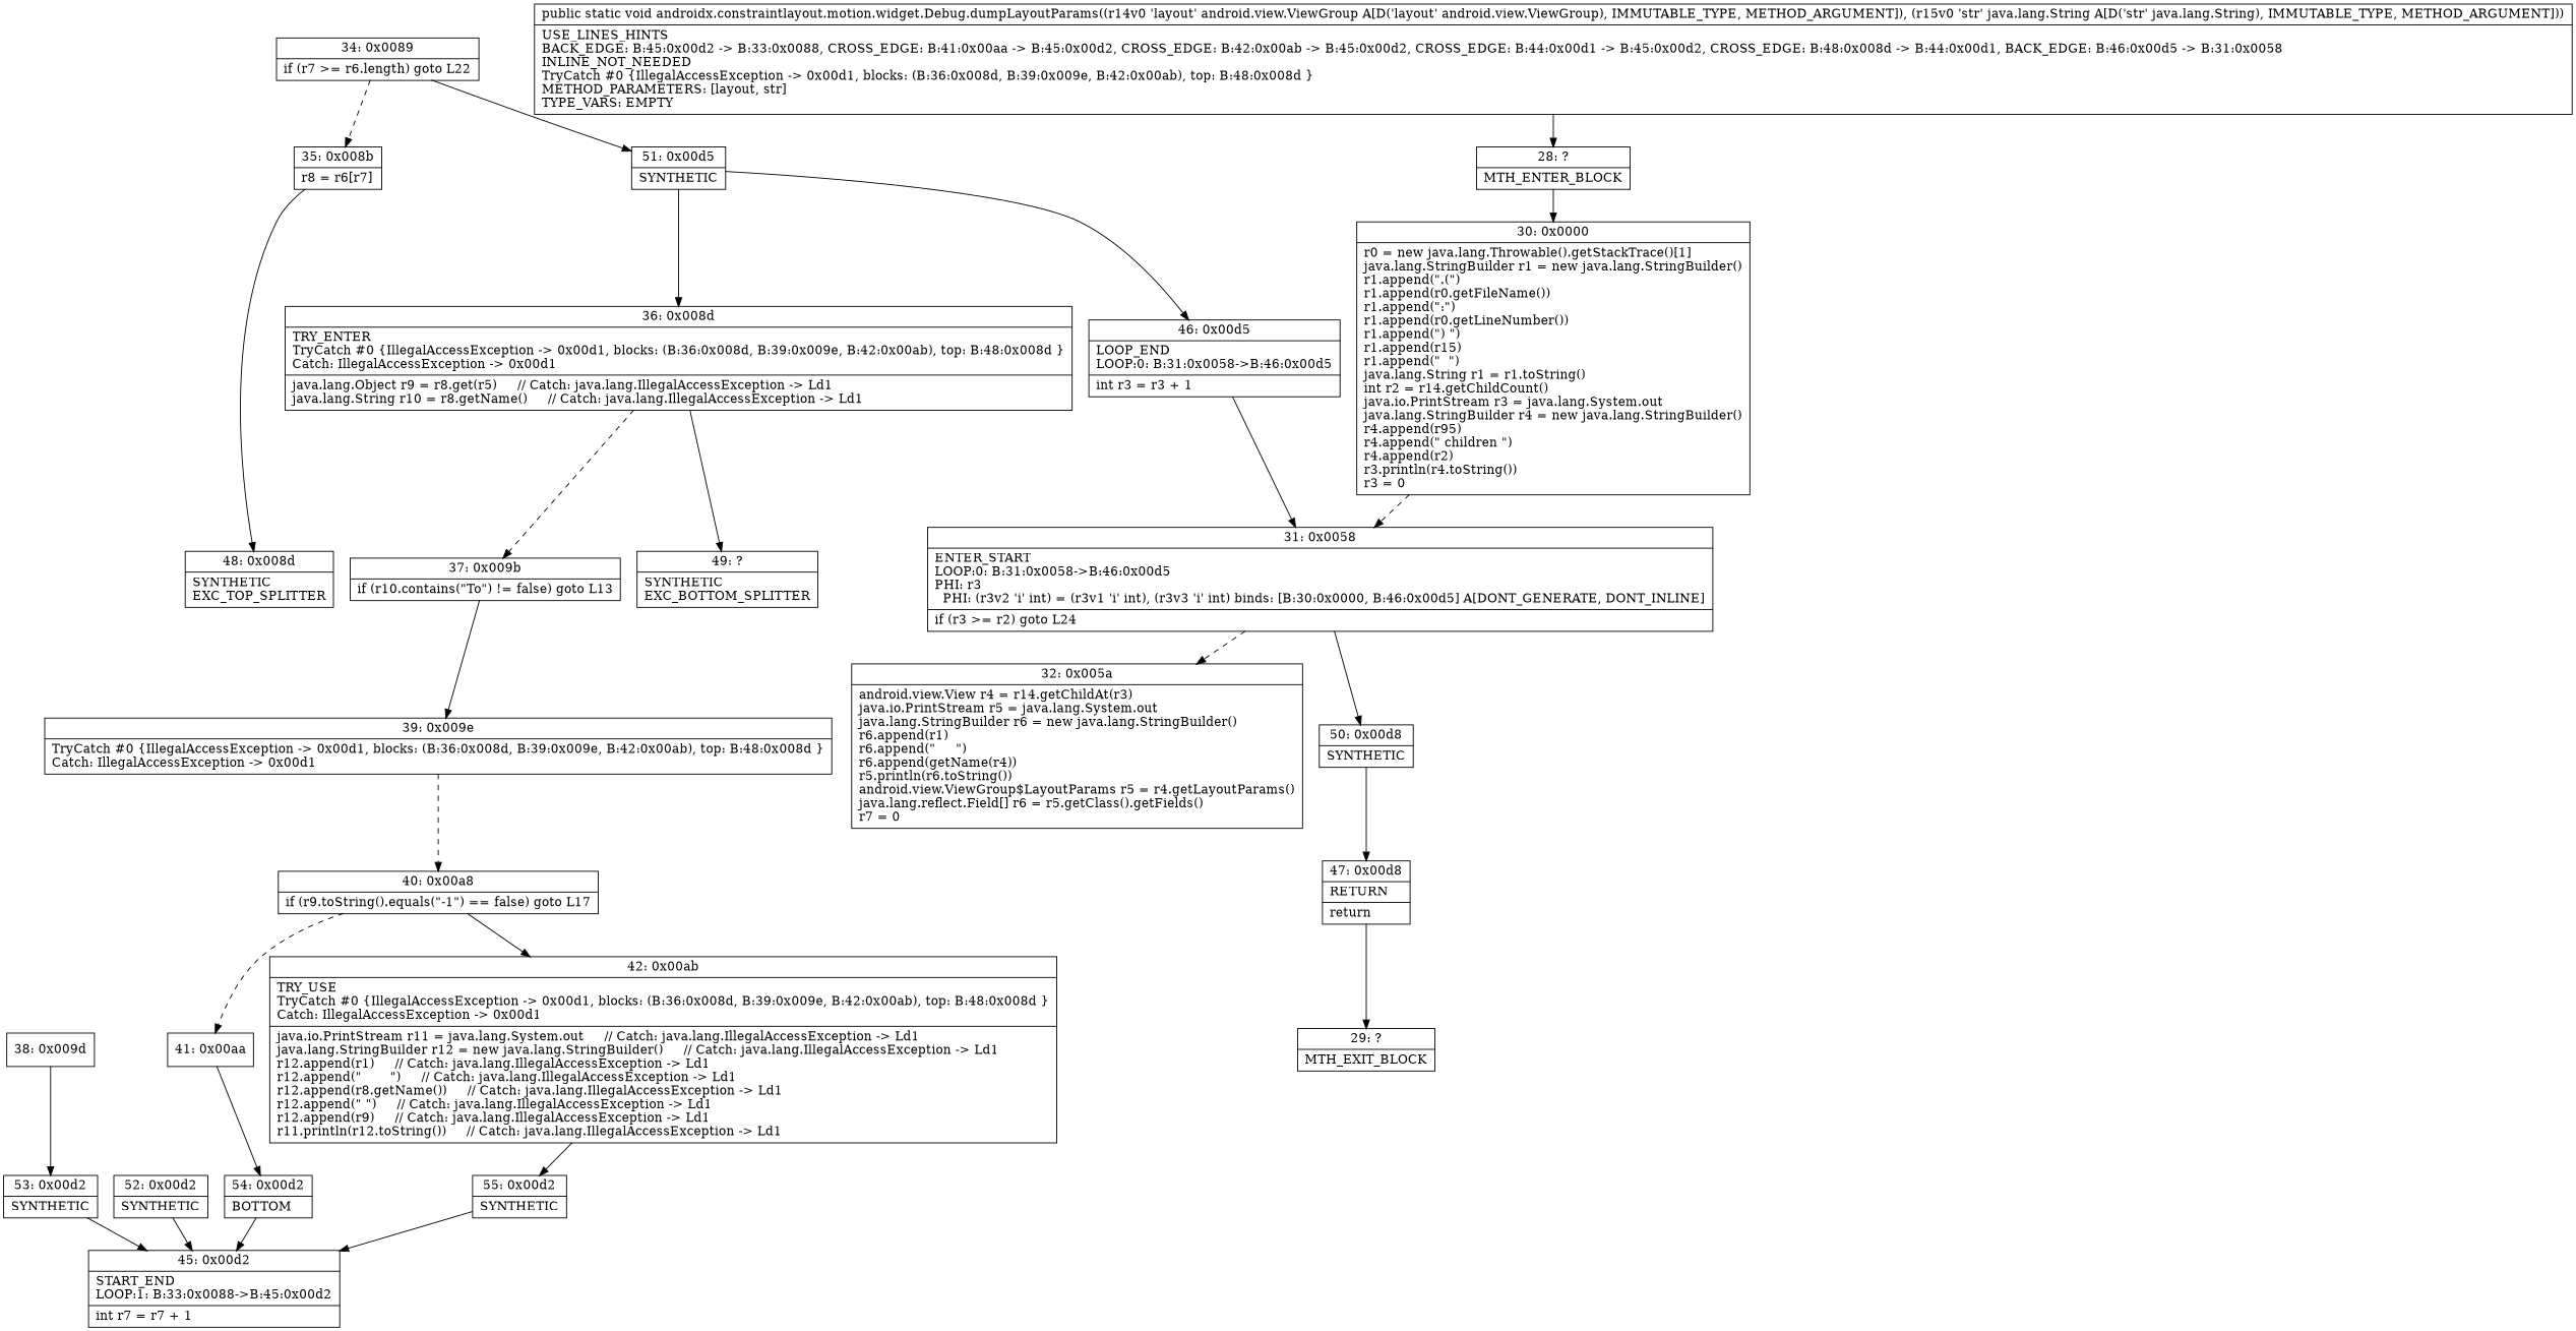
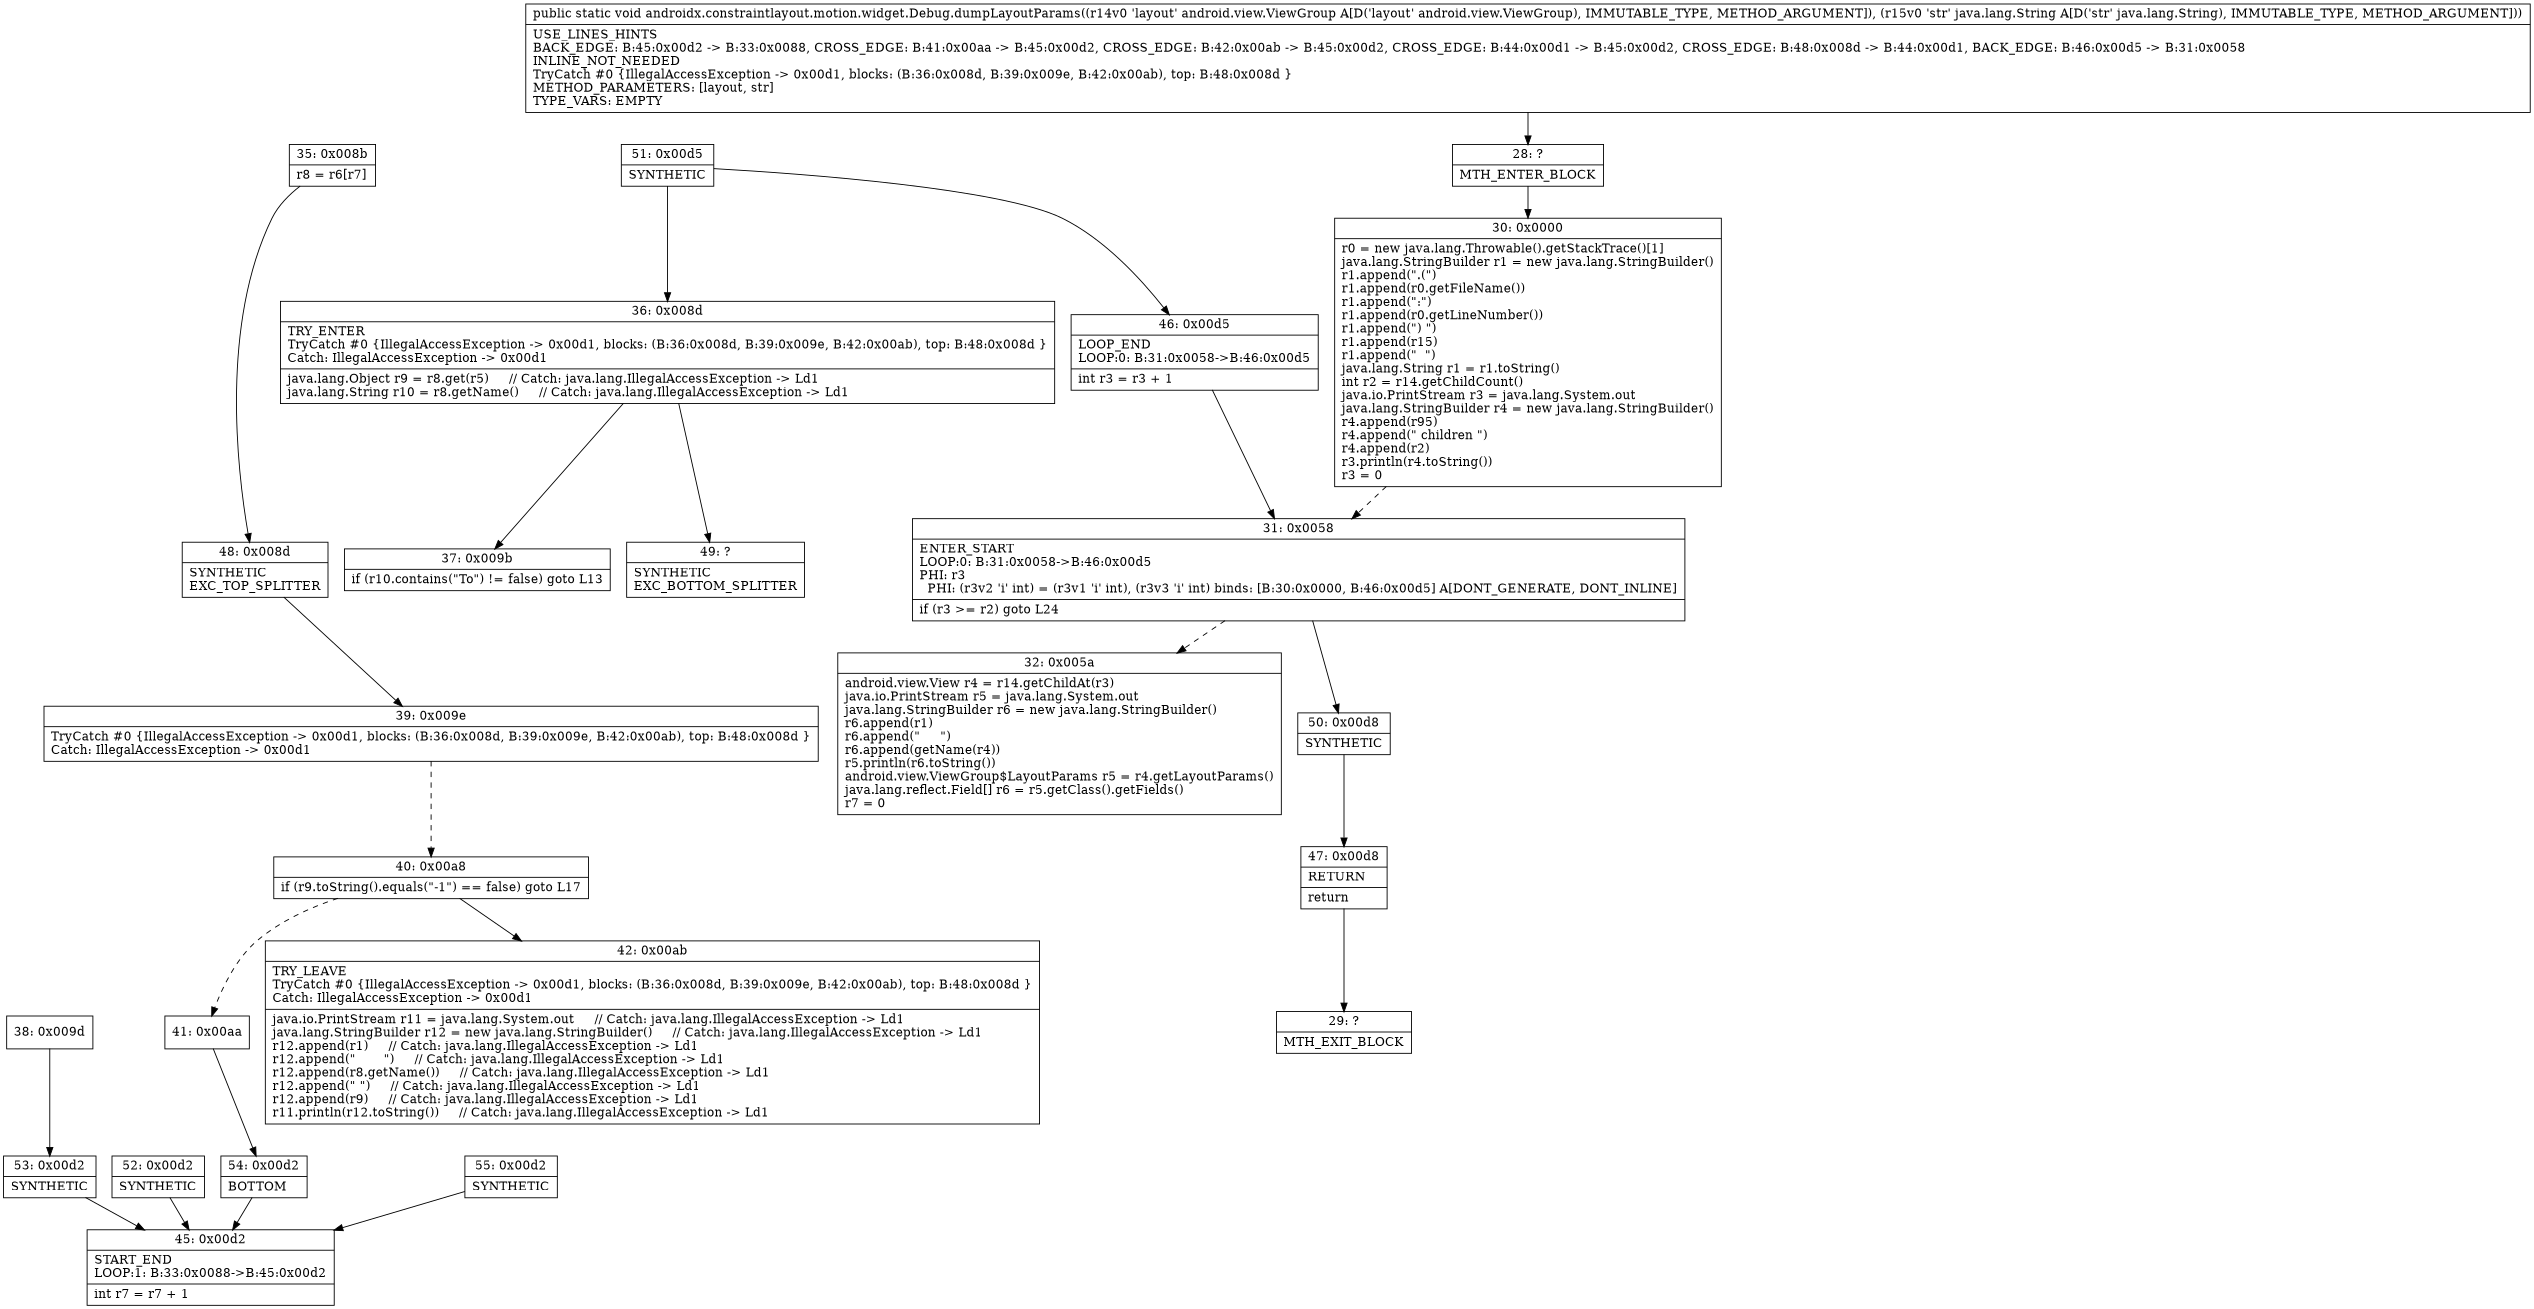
  digraph {
    node [shape=record]
    n1 [label="{28\:\ ?|MTH_ENTER_BLOCK\l}"]
    n2 [label="{30\:\ 0x0000|r0 = new java.lang.Throwable().getStackTrace()[1]\ljava.lang.StringBuilder r1 = new java.lang.StringBuilder()\lr1.append(\".(\")\lr1.append(r0.getFileName())\lr1.append(\":\")\lr1.append(r0.getLineNumber())\lr1.append(\") \")\lr1.append(r15)\lr1.append(\"  \")\ljava.lang.String r1 = r1.toString()\lint r2 = r14.getChildCount()\ljava.io.PrintStream r3 = java.lang.System.out\ljava.lang.StringBuilder r4 = new java.lang.StringBuilder()\lr4.append(r95)\lr4.append(\" children \")\lr4.append(r2)\lr3.println(r4.toString())\lr3 = 0\l}"]
    n3 [label="{31\:\ 0x0058|ENTER_START\lLOOP:0: B:31:0x0058\-\>B:46:0x00d5\lPHI: r3 \l  PHI: (r3v2 'i' int) = (r3v1 'i' int), (r3v3 'i' int) binds: [B:30:0x0000, B:46:0x00d5] A[DONT_GENERATE, DONT_INLINE]\l|if (r3 \>= r2) goto L24\l}"]
    n4 [label="{32\:\ 0x005a|android.view.View r4 = r14.getChildAt(r3)\ljava.io.PrintStream r5 = java.lang.System.out\ljava.lang.StringBuilder r6 = new java.lang.StringBuilder()\lr6.append(r1)\lr6.append(\"     \")\lr6.append(getName(r4))\lr5.println(r6.toString())\landroid.view.ViewGroup$LayoutParams r5 = r4.getLayoutParams()\ljava.lang.reflect.Field[] r6 = r5.getClass().getFields()\lr7 = 0\l}"]
    n5 [label="{50\:\ 0x00d8|SYNTHETIC\l}"]
    n6 [label="{47\:\ 0x00d8|RETURN\l|return\l}"]
-   n7 [label="{34\:\ 0x0089|if (r7 \>= r6.length) goto L22\l}"]
    n8 [label="{35\:\ 0x008b|r8 = r6[r7]\l}"]
    n9 [label="{51\:\ 0x00d5|SYNTHETIC\l}"]
    n10 [label="{48\:\ 0x008d|SYNTHETIC\lEXC_TOP_SPLITTER\l}"]
    n11 [label="{36\:\ 0x008d|TRY_ENTER\lTryCatch #0 \{IllegalAccessException \-\> 0x00d1, blocks: (B:36:0x008d, B:39:0x009e, B:42:0x00ab), top: B:48:0x008d \}\lCatch: IllegalAccessException \-\> 0x00d1\l|java.lang.Object r9 = r8.get(r5)     \/\/ Catch: java.lang.IllegalAccessException \-\> Ld1\ljava.lang.String r10 = r8.getName()     \/\/ Catch: java.lang.IllegalAccessException \-\> Ld1\l}"]
    n12 [label="{46\:\ 0x00d5|LOOP_END\lLOOP:0: B:31:0x0058\-\>B:46:0x00d5\l|int r3 = r3 + 1\l}"]
    n13 [label="{37\:\ 0x009b|if (r10.contains(\"To\") != false) goto L13\l}"]
    n14 [label="{49\:\ ?|SYNTHETIC\lEXC_BOTTOM_SPLITTER\l}"]
    n15 [label="{39\:\ 0x009e|TryCatch #0 \{IllegalAccessException \-\> 0x00d1, blocks: (B:36:0x008d, B:39:0x009e, B:42:0x00ab), top: B:48:0x008d \}\lCatch: IllegalAccessException \-\> 0x00d1\l}"]
    n16 [label="{38\:\ 0x009d}"]
    n17 [label="{53\:\ 0x00d2|SYNTHETIC\l}"]
    n18 [label="{40\:\ 0x00a8|if (r9.toString().equals(\"\-1\") == false) goto L17\l}"]
    n19 [label="{45\:\ 0x00d2|START_END\lLOOP:1: B:33:0x0088\-\>B:45:0x00d2\l|int r7 = r7 + 1\l}"]
    n20 [label="{41\:\ 0x00aa}"]
-   n21 [label="{42\:\ 0x00ab|TRY_USE\lTryCatch #0 \{IllegalAccessException \-\> 0x00d1, blocks: (B:36:0x008d, B:39:0x009e, B:42:0x00ab), top: B:48:0x008d \}\lCatch: IllegalAccessException \-\> 0x00d1\l|java.io.PrintStream r11 = java.lang.System.out     \/\/ Catch: java.lang.IllegalAccessException \-\> Ld1\ljava.lang.StringBuilder r12 = new java.lang.StringBuilder()     \/\/ Catch: java.lang.IllegalAccessException \-\> Ld1\lr12.append(r1)     \/\/ Catch: java.lang.IllegalAccessException \-\> Ld1\lr12.append(\"       \")     \/\/ Catch: java.lang.IllegalAccessException \-\> Ld1\lr12.append(r8.getName())     \/\/ Catch: java.lang.IllegalAccessException \-\> Ld1\lr12.append(\" \")     \/\/ Catch: java.lang.IllegalAccessException \-\> Ld1\lr12.append(r9)     \/\/ Catch: java.lang.IllegalAccessException \-\> Ld1\lr11.println(r12.toString())     \/\/ Catch: java.lang.IllegalAccessException \-\> Ld1\l}"]
+   n21 [label="{42\:\ 0x00ab|TRY_LEAVE\lTryCatch #0 \{IllegalAccessException \-\> 0x00d1, blocks: (B:36:0x008d, B:39:0x009e, B:42:0x00ab), top: B:48:0x008d \}\lCatch: IllegalAccessException \-\> 0x00d1\l|java.io.PrintStream r11 = java.lang.System.out     \/\/ Catch: java.lang.IllegalAccessException \-\> Ld1\ljava.lang.StringBuilder r12 = new java.lang.StringBuilder()     \/\/ Catch: java.lang.IllegalAccessException \-\> Ld1\lr12.append(r1)     \/\/ Catch: java.lang.IllegalAccessException \-\> Ld1\lr12.append(\"       \")     \/\/ Catch: java.lang.IllegalAccessException \-\> Ld1\lr12.append(r8.getName())     \/\/ Catch: java.lang.IllegalAccessException \-\> Ld1\lr12.append(\" \")     \/\/ Catch: java.lang.IllegalAccessException \-\> Ld1\lr12.append(r9)     \/\/ Catch: java.lang.IllegalAccessException \-\> Ld1\lr11.println(r12.toString())     \/\/ Catch: java.lang.IllegalAccessException \-\> Ld1\l}"]
    n22 [label="{54\:\ 0x00d2|BOTTOM\l}"]
    n23 [label="{55\:\ 0x00d2|SYNTHETIC\l}"]
    n24 [label="{52\:\ 0x00d2|SYNTHETIC\l}"]
    n25 [label="{29\:\ ?|MTH_EXIT_BLOCK\l}"]
    n26 [label="{public static void androidx.constraintlayout.motion.widget.Debug.dumpLayoutParams((r14v0 'layout' android.view.ViewGroup A[D('layout' android.view.ViewGroup), IMMUTABLE_TYPE, METHOD_ARGUMENT]), (r15v0 'str' java.lang.String A[D('str' java.lang.String), IMMUTABLE_TYPE, METHOD_ARGUMENT]))  | USE_LINES_HINTS\lBACK_EDGE: B:45:0x00d2 \-\> B:33:0x0088, CROSS_EDGE: B:41:0x00aa \-\> B:45:0x00d2, CROSS_EDGE: B:42:0x00ab \-\> B:45:0x00d2, CROSS_EDGE: B:44:0x00d1 \-\> B:45:0x00d2, CROSS_EDGE: B:48:0x008d \-\> B:44:0x00d1, BACK_EDGE: B:46:0x00d5 \-\> B:31:0x0058\lINLINE_NOT_NEEDED\lTryCatch #0 \{IllegalAccessException \-\> 0x00d1, blocks: (B:36:0x008d, B:39:0x009e, B:42:0x00ab), top: B:48:0x008d \}\lMETHOD_PARAMETERS: [layout, str]\lTYPE_VARS: EMPTY\l}"]
    n1 -> n2
    n2 -> n3 [style=dashed]
    n3 -> n4 [style=dashed]
    n3 -> n5
    n5 -> n6
    n6 -> n25
-   n7 -> n8 [style=dashed]
-   n7 -> n9
    n8 -> n10
    n9 -> n11
    n9 -> n12
-   n11 -> n13 [style=dashed]
+   n11 -> n13
    n11 -> n14
    n12 -> n3
-   n13 -> n15
+   n10 -> n15
    n15 -> n18 [style=dashed]
    n16 -> n17
    n17 -> n19
    n18 -> n20 [style=dashed]
    n18 -> n21
    n20 -> n22
-   n21 -> n23
    n22 -> n19
    n23 -> n19
    n24 -> n19
    n26 -> n1
  }
